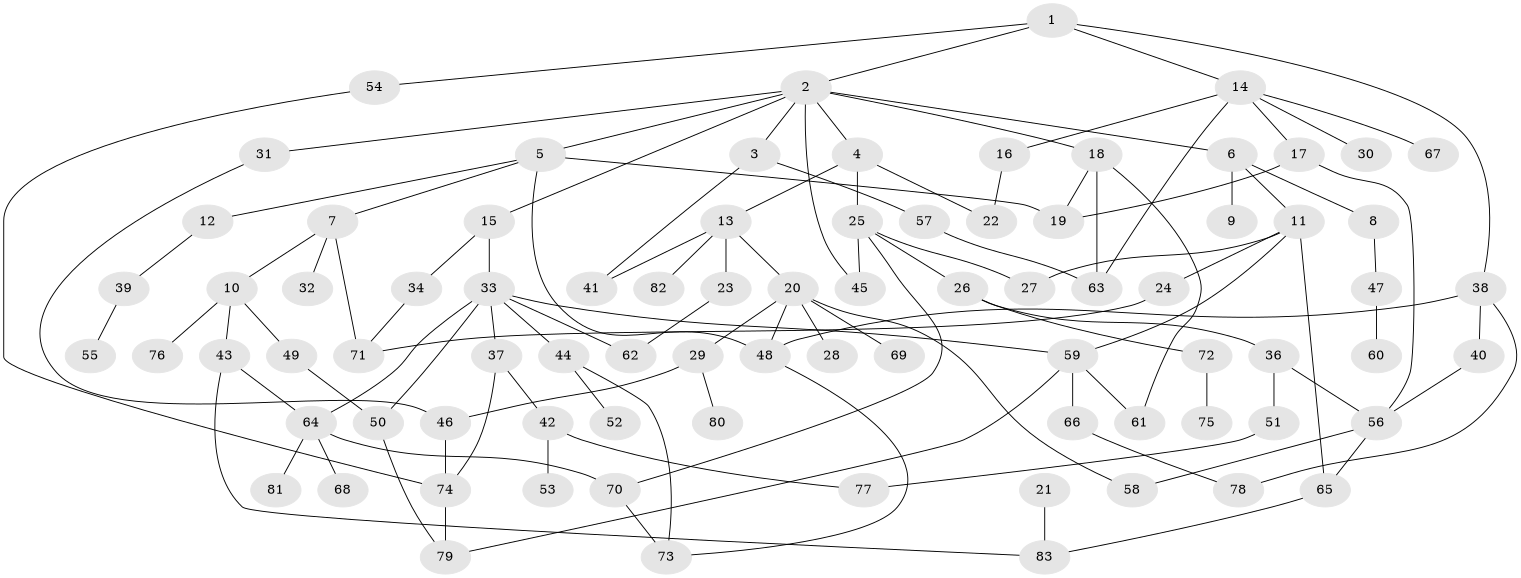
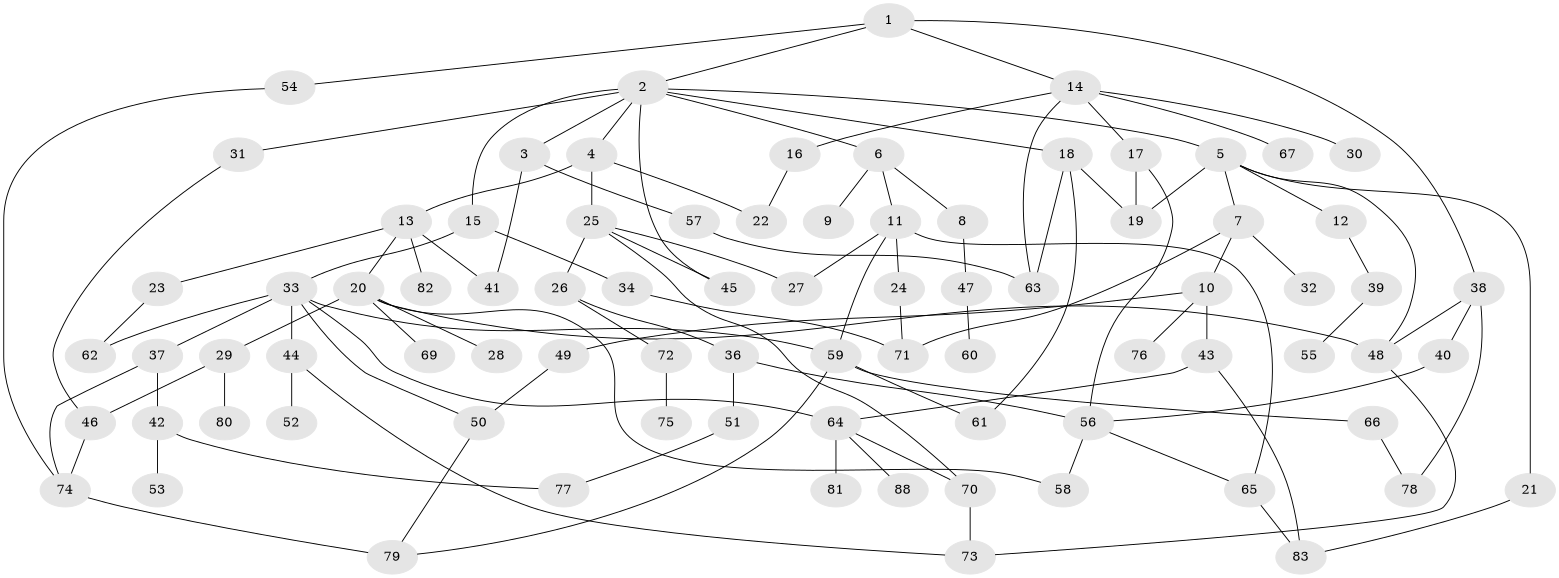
  graph {
    node [color=gray90 style=filled]
    1
    2
    14
    38
    54
    3
    4
    5
    6
    15
    18
    31
    45
    16
    17
    30
    63
    67
    48
    40
    78
    74
    41
    57
    13
    22
    25
    7
    12
    19
    21
    8
    9
    11
    33
    34
    61
    46
    20
    23
    82
    27
    26
    70
    10
    32
    71
    39
    83
    73
    47
    24
    59
    65
    43
    49
    76
    60
    64
    50
    79
    66
    55
    28
    29
    58
    69
    62
    56
    37
    44
    80
    36
    72
    51
    75
    42
    52
-   68
+   68 [label=88]
    81
    53
    77
    1 -- 2
    1 -- 14
    1 -- 38
    1 -- 54
    2 -- 3
    2 -- 4
    2 -- 5
    2 -- 6
    2 -- 15
    2 -- 18
    2 -- 31
    2 -- 45
    14 -- 16
    14 -- 17
    14 -- 30
    14 -- 63
    14 -- 67
    38 -- 48
    38 -- 40
    38 -- 78
    54 -- 74
    3 -- 41
    3 -- 57
    4 -- 13
    4 -- 22
    4 -- 25
    5 -- 48
    5 -- 7
    5 -- 12
    5 -- 19
+   5 -- 21
    6 -- 8
    6 -- 9
    6 -- 11
    15 -- 33
    15 -- 34
    18 -- 63
    18 -- 19
    18 -- 61
    31 -- 46
    16 -- 22
    17 -- 19
    17 -- 56
    48 -- 73
    40 -- 56
    74 -- 79
    57 -- 63
    13 -- 41
    13 -- 20
    13 -- 23
    13 -- 82
    25 -- 45
    25 -- 27
    25 -- 26
    25 -- 70
    7 -- 10
    7 -- 32
    7 -- 71
    12 -- 39
    21 -- 83
    8 -- 47
    11 -- 27
    11 -- 24
    11 -- 59
    11 -- 65
    33 -- 59
    33 -- 64
    33 -- 50
    33 -- 62
    33 -- 37
    33 -- 44
    34 -- 71
    46 -- 74
    20 -- 48
    20 -- 28
    20 -- 29
    20 -- 58
    20 -- 69
    23 -- 62
    26 -- 36
    26 -- 72
    70 -- 73
    10 -- 43
    10 -- 49
    10 -- 76
    39 -- 55
    47 -- 60
    24 -- 71
    59 -- 61
    59 -- 79
    59 -- 66
    65 -- 83
    43 -- 83
    43 -- 64
    49 -- 50
    64 -- 70
    64 -- 68
    64 -- 81
    50 -- 79
    66 -- 78
    29 -- 46
    29 -- 80
    56 -- 65
    56 -- 58
    37 -- 74
    37 -- 42
    44 -- 73
    44 -- 52
    36 -- 56
    36 -- 51
    72 -- 75
    51 -- 77
    42 -- 53
    42 -- 77
  }
